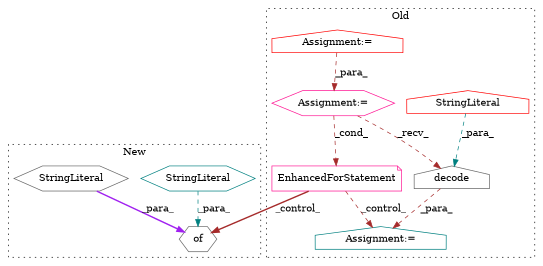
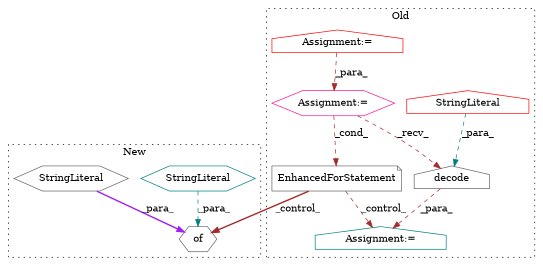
  digraph {
    node [a=45 color=gray40 l=1 s="1464,1555" shape=house]
    edge [color=brown style=dashed]
    n1 [a=32 l="7,1" label=decode s="1585,1599"]
    n2 [color=red l=7 label=StringLiteral s=1592]
    n3 [a=7 color=teal label="Assignment:=" s=1579]
    n4 [a=7 color=red label="Assignment:=" s=1354]
-   n5 [a=70 color=deeppink l="53,2" label=EnhancedForStatement shape=note]
+   n5 [a=70 l="53,2" label=EnhancedForStatement shape=note]
    n6 [a=7 color=deeppink l="53,2" label="Assignment:=" shape=hexagon]
    n7 [a=32 l="3,1" label=of s="1458,1569" shape=hexagon]
    n8 [color=teal l=23 label=StringLiteral s=1461 shape=hexagon]
    n9 [l=5 label=StringLiteral s=1510 shape=hexagon]
    subgraph cluster_1 {
      label=Old
      style=dotted
      n1
      n2
      n3
      n4
      n5
      n6
    }
    subgraph cluster_2 {
      label=New
      style=dotted
      n7
      n8
      n9
    }
    n1 -> n3 [label=_para_]
    n2 -> n1 [color=teal label=_para_]
    n4 -> n6 [label=_para_]
    n5 -> n3 [label=_control_]
    n5 -> n7 [label=_control_ style=bold]
    n6 -> n1 [label=_recv_]
    n6 -> n5 [label=_cond_]
    n8 -> n7 [color=teal label=_para_]
    n9 -> n7 [color=purple label=_para_ style=bold]
  }
